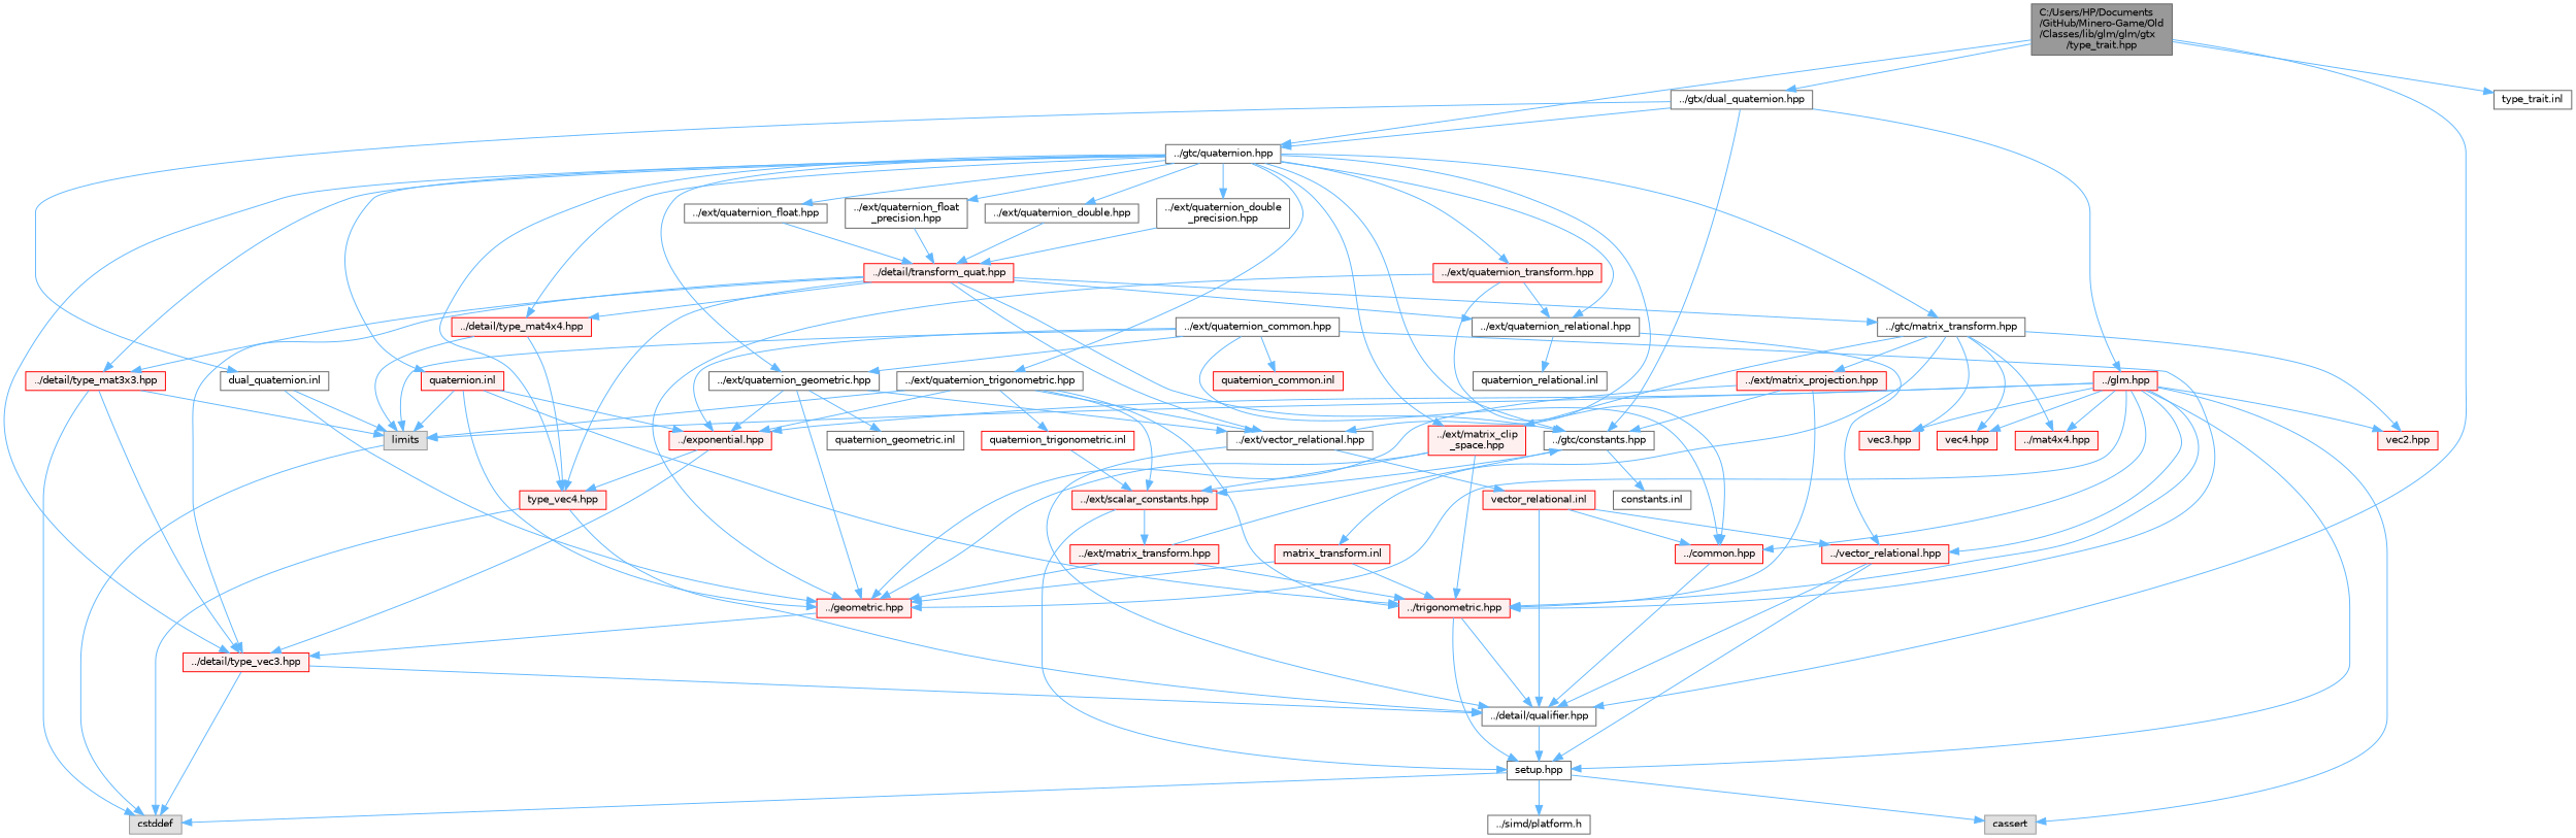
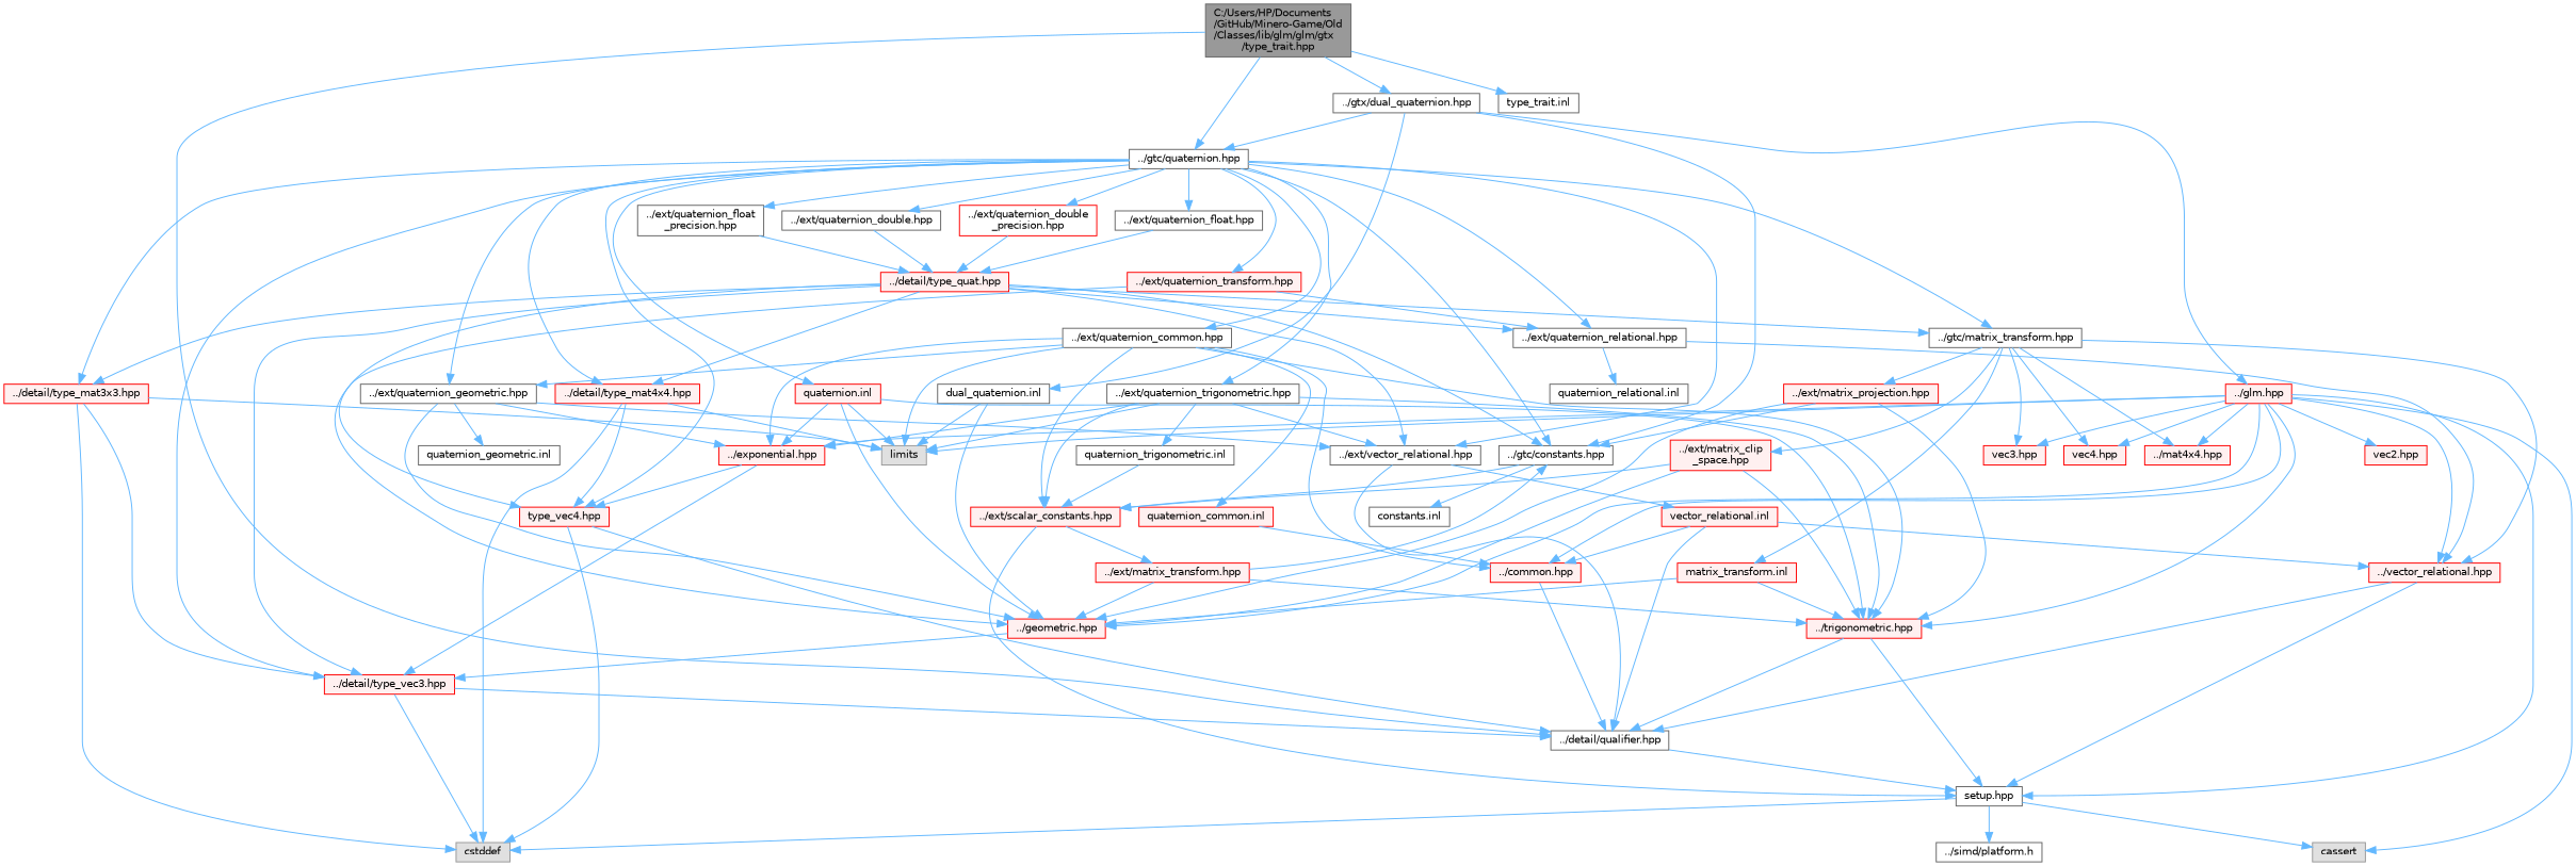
  digraph {
    node [color=red fillcolor="#FFF0F0" fontname=Helvetica fontsize=10 shape=box style=filled]
    edge [color=steelblue1 fontname=Helvetica fontsize=10 labelfontname=Helvetica labelfontsize=10 style=solid]
    n1 [color=gray40 fillcolor=grey60 fontcolor=black height=0.2 label="C:/Users/HP/Documents\l/GitHub/Minero-Game/Old\l/Classes/lib/glm/glm/gtx\l/type_trait.hpp" width=0.4]
    n2 [color=grey40 fillcolor=white height=0.2 label="../detail/qualifier.hpp" width=0.4]
    n3 [color=grey40 fillcolor=white height=0.2 label="../gtc/quaternion.hpp" width=0.4]
    n4 [color=grey40 fillcolor=white height=0.2 label="../gtx/dual_quaternion.hpp" width=0.4]
    n5 [color=grey40 fillcolor=white height=0.2 label="type_trait.inl" width=0.4]
    n6 [color=grey40 fillcolor=white height=0.2 label="setup.hpp" width=0.4]
    n7 [color=grey40 fillcolor=white height=0.2 label="../gtc/constants.hpp" width=0.4]
    n8 [color=grey40 fillcolor=white height=0.2 label="../gtc/matrix_transform.hpp" width=0.4]
    n9 [height=0.2 label="../detail/type_vec3.hpp" width=0.4]
    n10 [color=grey40 fillcolor=white height=0.2 label="../ext/vector_relational.hpp" width=0.4]
    n11 [color=grey40 fillcolor=white height=0.2 label="../ext/quaternion_common.hpp" width=0.4]
    n12 [color=grey40 fillcolor=white height=0.2 label="../ext/quaternion_geometric.hpp" width=0.4]
    n13 [height=0.2 label="type_vec4.hpp" width=0.4]
    n14 [color=grey40 fillcolor=white height=0.2 label="../ext/quaternion_float.hpp" width=0.4]
    n15 [height=0.2 label="../detail/type_mat3x3.hpp" width=0.4]
    n16 [height=0.2 label="../detail/type_mat4x4.hpp" width=0.4]
    n17 [color=grey40 fillcolor=white height=0.2 label="../ext/quaternion_relational.hpp" width=0.4]
    n18 [color=grey40 fillcolor=white height=0.2 label="../ext/quaternion_float\l_precision.hpp" width=0.4]
    n19 [color=grey40 fillcolor=white height=0.2 label="../ext/quaternion_double.hpp" width=0.4]
-   n20 [color=grey40 fillcolor=white height=0.2 label="../ext/quaternion_double\l_precision.hpp" width=0.4]
+   n20 [fillcolor=white height=0.2 label="../ext/quaternion_double\l_precision.hpp" width=0.4]
    n21 [color=grey40 fillcolor=white height=0.2 label="../ext/quaternion_trigonometric.hpp" width=0.4]
    n22 [height=0.2 label="../ext/quaternion_transform.hpp" width=0.4]
    n23 [height=0.2 label="quaternion.inl" width=0.4]
    n24 [height=0.2 label="../glm.hpp" width=0.4]
    n25 [color=grey40 fillcolor=white height=0.2 label="dual_quaternion.inl" width=0.4]
    n26 [color=grey60 fillcolor="#E0E0E0" height=0.2 label=cassert width=0.4]
    n27 [color=grey60 fillcolor="#E0E0E0" height=0.2 label=cstddef width=0.4]
    n28 [color=grey40 fillcolor=white height=0.2 label="../simd/platform.h" width=0.4]
    n29 [height=0.2 label="../ext/scalar_constants.hpp" width=0.4]
    n30 [color=grey40 fillcolor=white height=0.2 label="constants.inl" width=0.4]
    n31 [height=0.2 label="../mat4x4.hpp" width=0.4]
    n32 [height=0.2 label="vec2.hpp" width=0.4]
    n33 [height=0.2 label="vec3.hpp" width=0.4]
    n34 [height=0.2 label="vec4.hpp" width=0.4]
    n35 [height=0.2 label="../ext/matrix_projection.hpp" width=0.4]
    n36 [height=0.2 label="../ext/matrix_clip\l_space.hpp" width=0.4]
    n37 [height=0.2 label="matrix_transform.inl" width=0.4]
    n38 [height=0.2 label="vector_relational.inl" width=0.4]
    n39 [height=0.2 label="../trigonometric.hpp" width=0.4]
    n40 [height=0.2 label="../common.hpp" width=0.4]
    n41 [height=0.2 label="../exponential.hpp" width=0.4]
    n42 [color=grey60 fillcolor="#E0E0E0" height=0.2 label=limits width=0.4]
    n43 [height=0.2 label="quaternion_common.inl" width=0.4]
    n44 [height=0.2 label="../geometric.hpp" width=0.4]
    n45 [color=grey40 fillcolor=white height=0.2 label="quaternion_geometric.inl" width=0.4]
-   n46 [height=0.2 label="../detail/transform_quat.hpp" width=0.4]
+   n46 [height=0.2 label="../detail/type_quat.hpp" width=0.4]
    n47 [height=0.2 label="../vector_relational.hpp" width=0.4]
    n48 [color=grey40 fillcolor=white height=0.2 label="quaternion_relational.inl" width=0.4]
-   n49 [fillcolor=white height=0.2 label="quaternion_trigonometric.inl" width=0.4]
+   n49 [color=grey40 fillcolor=white height=0.2 label="quaternion_trigonometric.inl" width=0.4]
    n50 [height=0.2 label="../ext/matrix_transform.hpp" width=0.4]
    n1 -> n2
    n1 -> n3
    n1 -> n4
    n1 -> n5
    n2 -> n6
    n3 -> n7
    n3 -> n8
    n3 -> n9
    n3 -> n10
-   n3 -> n36
+   n3 -> n11
    n3 -> n12
    n3 -> n13
    n3 -> n14
    n3 -> n15
    n3 -> n16
    n3 -> n17
    n3 -> n18
    n3 -> n19
    n3 -> n20
    n3 -> n21
    n3 -> n22
    n3 -> n23
    n4 -> n3
    n4 -> n7
    n4 -> n24
    n4 -> n25
    n6 -> n26
    n6 -> n27
    n6 -> n28
    n7 -> n29
    n7 -> n30
    n8 -> n31
-   n8 -> n32
+   n8 -> n47
    n8 -> n33
    n8 -> n34
    n8 -> n35
    n8 -> n36
    n8 -> n37
    n9 -> n2
    n9 -> n27
    n10 -> n2
    n10 -> n38
    n11 -> n12
+   n11 -> n29
    n11 -> n39
    n11 -> n40
    n11 -> n41
    n11 -> n42
    n11 -> n43
    n12 -> n10
    n12 -> n41
    n12 -> n44
    n12 -> n45
    n13 -> n2
    n13 -> n27
    n14 -> n46
    n15 -> n9
    n15 -> n27
    n15 -> n42
    n16 -> n13
-   n42 -> n27
+   n16 -> n27
    n16 -> n42
    n17 -> n47
    n17 -> n48
    n18 -> n46
    n19 -> n46
    n20 -> n46
    n21 -> n10
    n21 -> n29
    n21 -> n39
    n21 -> n41
    n21 -> n42
    n21 -> n49
    n22 -> n17
-   n22 -> n40
+   n43 -> n40
    n22 -> n44
    n23 -> n39
    n23 -> n41
    n23 -> n42
    n23 -> n44
    n24 -> n6
    n24 -> n26
    n24 -> n31
    n24 -> n32
    n24 -> n33
    n24 -> n34
    n24 -> n39
    n24 -> n40
    n24 -> n41
    n24 -> n42
    n24 -> n44
    n24 -> n47
    n25 -> n42
    n25 -> n44
    n29 -> n6
    n29 -> n50
    n35 -> n7
    n35 -> n39
    n35 -> n44
    n36 -> n29
    n36 -> n39
    n36 -> n44
    n37 -> n39
    n37 -> n44
    n38 -> n2
    n38 -> n40
    n38 -> n47
    n39 -> n2
    n39 -> n6
    n40 -> n2
    n41 -> n9
    n41 -> n13
    n44 -> n9
    n46 -> n7
    n46 -> n8
    n46 -> n9
    n46 -> n10
    n46 -> n13
    n46 -> n15
    n46 -> n16
    n46 -> n17
    n47 -> n2
    n47 -> n6
    n49 -> n29
    n50 -> n7
    n50 -> n39
    n50 -> n44
  }
